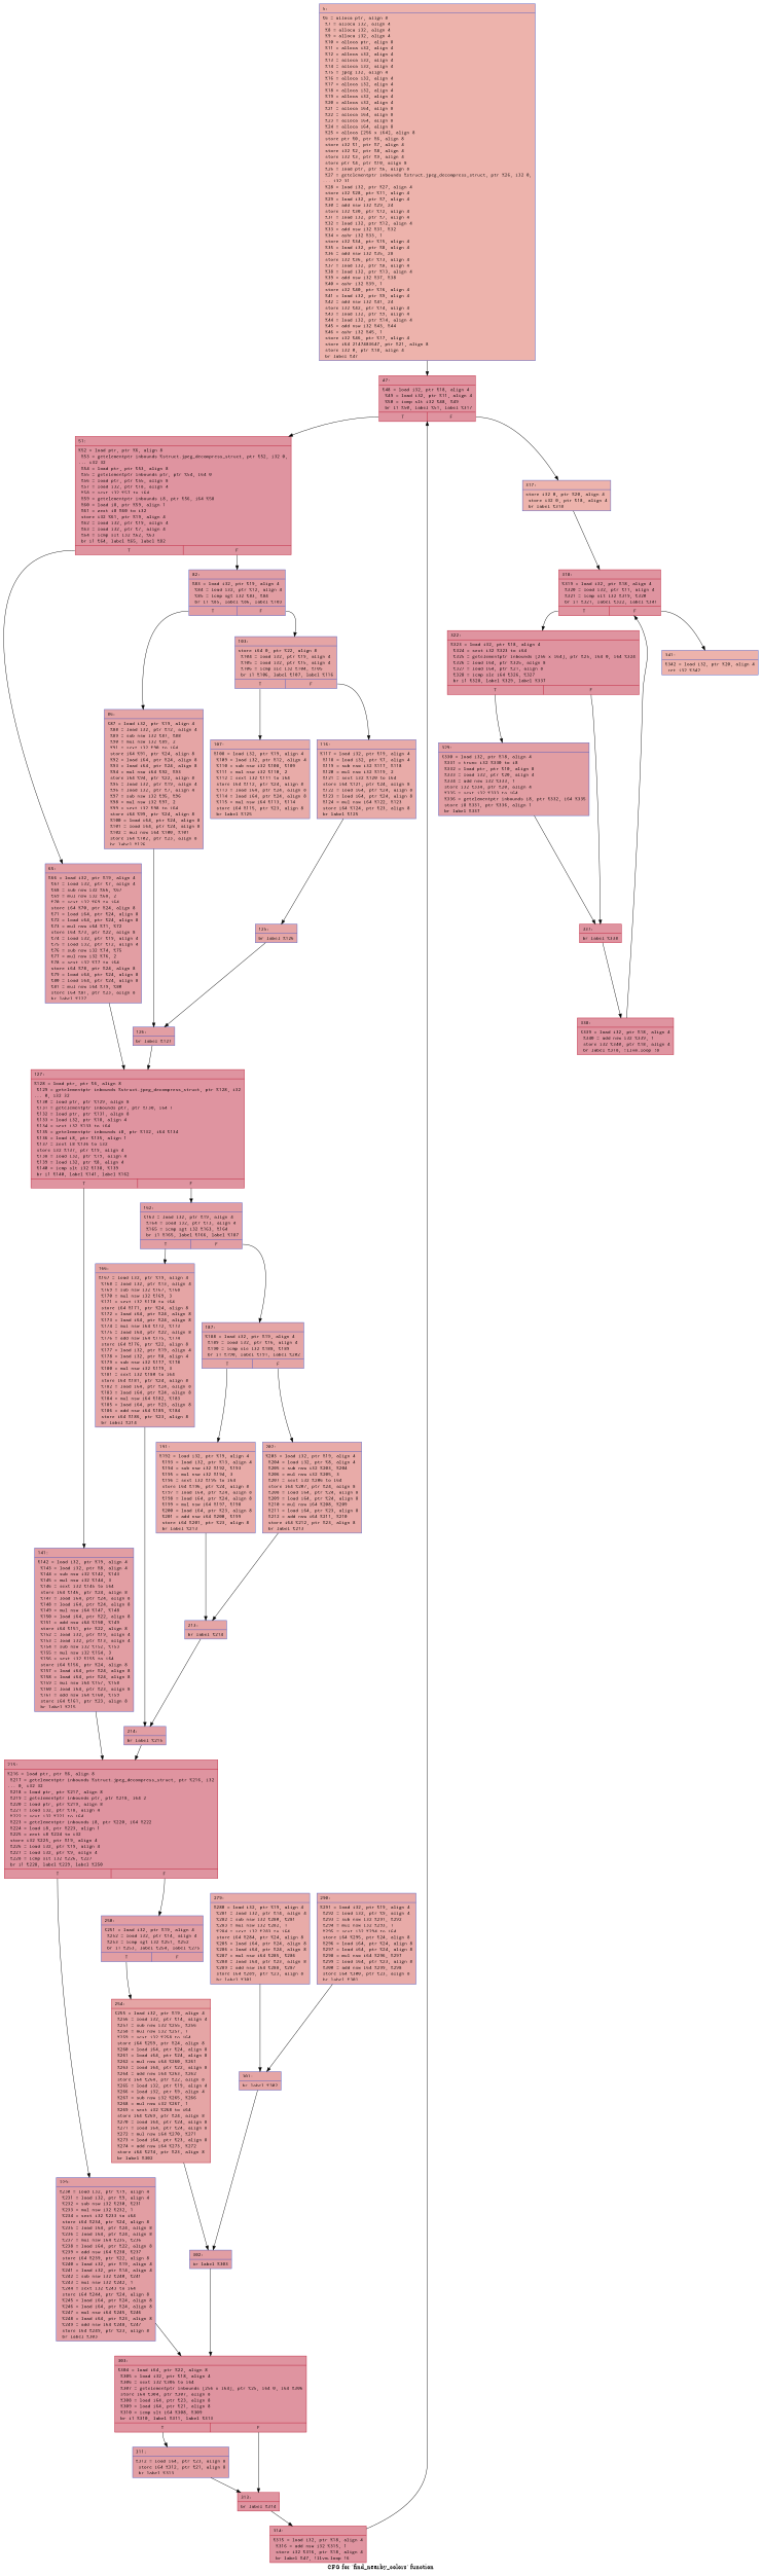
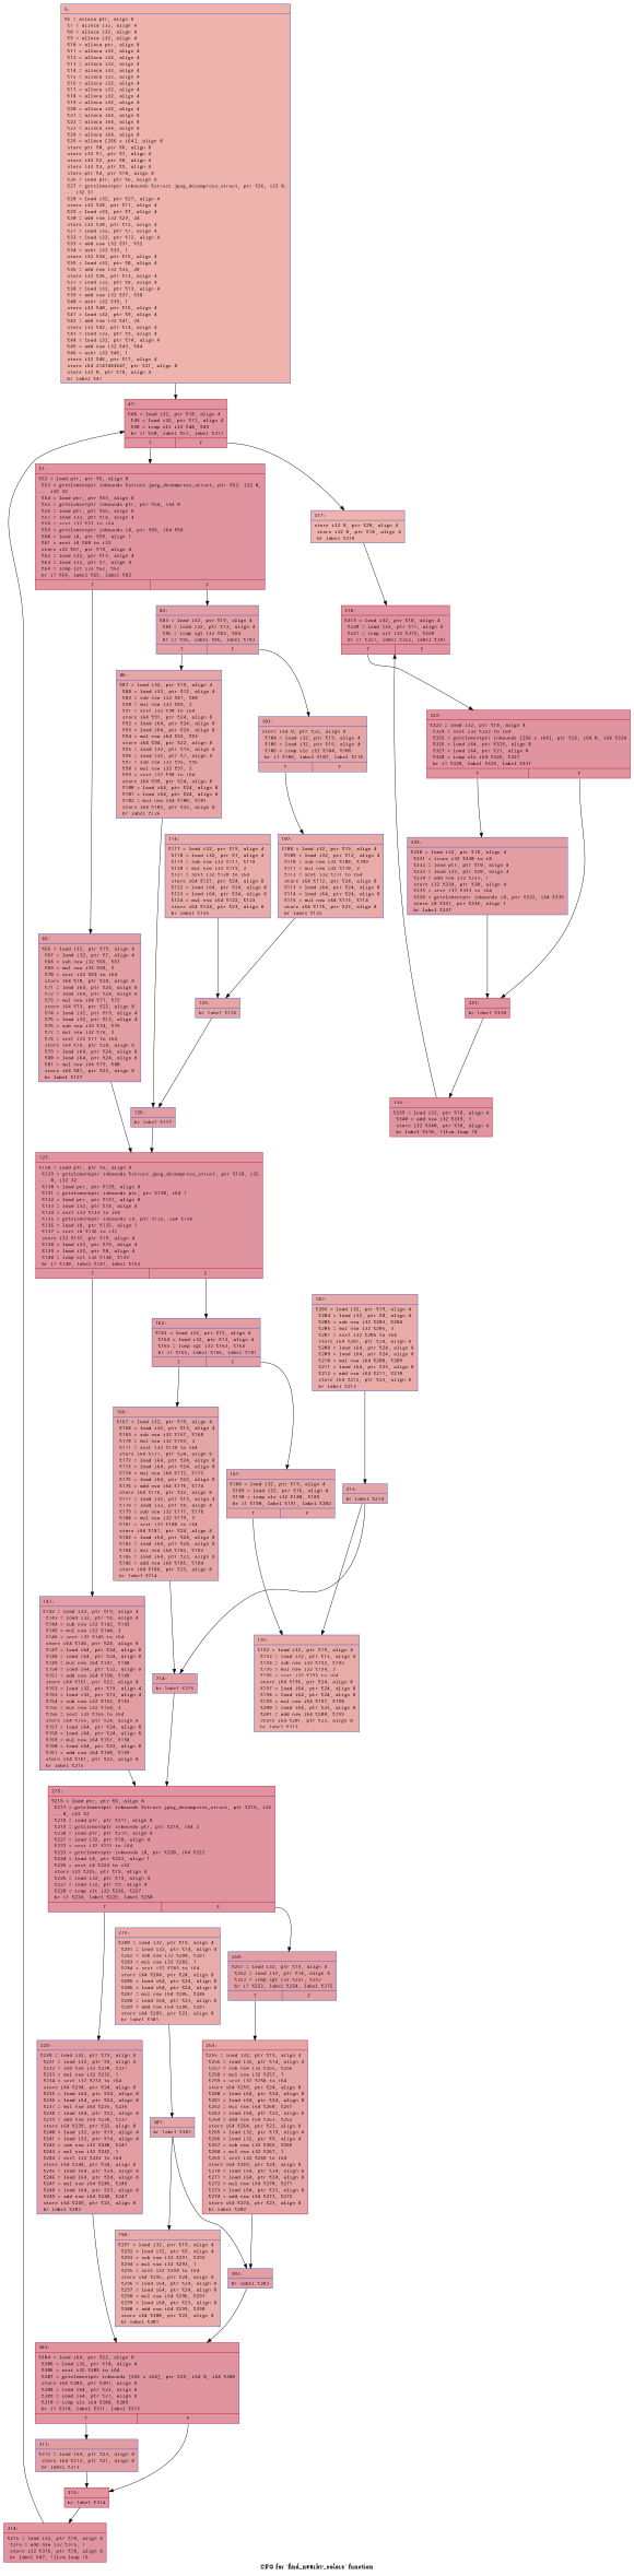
  digraph {
    label="CFG for 'find_nearby_colors' function"
    node [color="#3d50c3ff" fillcolor="#b70d2870" fontname=Courier shape=record style=filled]
-   n1 [fillcolor="#d6524470" label="{5:\l|  %6 = alloca ptr, align 8\l  %7 = alloca i32, align 4\l  %8 = alloca i32, align 4\l  %9 = alloca i32, align 4\l  %10 = alloca ptr, align 8\l  %11 = alloca i32, align 4\l  %12 = alloca i32, align 4\l  %13 = alloca i32, align 4\l  %14 = alloca i32, align 4\l  %15 = jpeg i32, align 4\l  %16 = alloca i32, align 4\l  %17 = alloca i32, align 4\l  %18 = alloca i32, align 4\l  %19 = alloca i32, align 4\l  %20 = alloca i32, align 4\l  %21 = alloca i64, align 8\l  %22 = alloca i64, align 8\l  %23 = alloca i64, align 8\l  %24 = alloca i64, align 8\l  %25 = alloca [256 x i64], align 8\l  store ptr %0, ptr %6, align 8\l  store i32 %1, ptr %7, align 4\l  store i32 %2, ptr %8, align 4\l  store i32 %3, ptr %9, align 4\l  store ptr %4, ptr %10, align 8\l  %26 = load ptr, ptr %6, align 8\l  %27 = getelementptr inbounds %struct.jpeg_decompress_struct, ptr %26, i32 0,\l... i32 31\l  %28 = load i32, ptr %27, align 4\l  store i32 %28, ptr %11, align 4\l  %29 = load i32, ptr %7, align 4\l  %30 = add nsw i32 %29, 24\l  store i32 %30, ptr %12, align 4\l  %31 = load i32, ptr %7, align 4\l  %32 = load i32, ptr %12, align 4\l  %33 = add nsw i32 %31, %32\l  %34 = ashr i32 %33, 1\l  store i32 %34, ptr %15, align 4\l  %35 = load i32, ptr %8, align 4\l  %36 = add nsw i32 %35, 28\l  store i32 %36, ptr %13, align 4\l  %37 = load i32, ptr %8, align 4\l  %38 = load i32, ptr %13, align 4\l  %39 = add nsw i32 %37, %38\l  %40 = ashr i32 %39, 1\l  store i32 %40, ptr %16, align 4\l  %41 = load i32, ptr %9, align 4\l  %42 = add nsw i32 %41, 24\l  store i32 %42, ptr %14, align 4\l  %43 = load i32, ptr %9, align 4\l  %44 = load i32, ptr %14, align 4\l  %45 = add nsw i32 %43, %44\l  %46 = ashr i32 %45, 1\l  store i32 %46, ptr %17, align 4\l  store i64 2147483647, ptr %21, align 8\l  store i32 0, ptr %18, align 4\l  br label %47\l}"]
+   n1 [fillcolor="#d6524470" label="{5:\l|  %6 = alloca ptr, align 8\l  %7 = alloca i32, align 4\l  %8 = alloca i32, align 4\l  %9 = alloca i32, align 4\l  %10 = alloca ptr, align 8\l  %11 = alloca i32, align 4\l  %12 = alloca i32, align 4\l  %13 = alloca i32, align 4\l  %14 = alloca i32, align 4\l  %15 = alloca i32, align 4\l  %16 = alloca i32, align 4\l  %17 = alloca i32, align 4\l  %18 = alloca i32, align 4\l  %19 = alloca i32, align 4\l  %20 = alloca i32, align 4\l  %21 = alloca i64, align 8\l  %22 = alloca i64, align 8\l  %23 = alloca i64, align 8\l  %24 = alloca i64, align 8\l  %25 = alloca [256 x i64], align 8\l  store ptr %0, ptr %6, align 8\l  store i32 %1, ptr %7, align 4\l  store i32 %2, ptr %8, align 4\l  store i32 %3, ptr %9, align 4\l  store ptr %4, ptr %10, align 8\l  %26 = load ptr, ptr %6, align 8\l  %27 = getelementptr inbounds %struct.jpeg_decompress_struct, ptr %26, i32 0,\l... i32 31\l  %28 = load i32, ptr %27, align 4\l  store i32 %28, ptr %11, align 4\l  %29 = load i32, ptr %7, align 4\l  %30 = add nsw i32 %29, 24\l  store i32 %30, ptr %12, align 4\l  %31 = load i32, ptr %7, align 4\l  %32 = load i32, ptr %12, align 4\l  %33 = add nsw i32 %31, %32\l  %34 = ashr i32 %33, 1\l  store i32 %34, ptr %15, align 4\l  %35 = load i32, ptr %8, align 4\l  %36 = add nsw i32 %35, 28\l  store i32 %36, ptr %13, align 4\l  %37 = load i32, ptr %8, align 4\l  %38 = load i32, ptr %13, align 4\l  %39 = add nsw i32 %37, %38\l  %40 = ashr i32 %39, 1\l  store i32 %40, ptr %16, align 4\l  %41 = load i32, ptr %9, align 4\l  %42 = add nsw i32 %41, 24\l  store i32 %42, ptr %14, align 4\l  %43 = load i32, ptr %9, align 4\l  %44 = load i32, ptr %14, align 4\l  %45 = add nsw i32 %43, %44\l  %46 = ashr i32 %45, 1\l  store i32 %46, ptr %17, align 4\l  store i64 2147483647, ptr %21, align 8\l  store i32 0, ptr %18, align 4\l  br label %47\l}"]
    n2 [color="#b70d28ff" label="{47:\l|  %48 = load i32, ptr %18, align 4\l  %49 = load i32, ptr %11, align 4\l  %50 = icmp slt i32 %48, %49\l  br i1 %50, label %51, label %317\l|{<s0>T|<s1>F}}"]
    n3 [color="#b70d28ff" label="{51:\l|  %52 = load ptr, ptr %6, align 8\l  %53 = getelementptr inbounds %struct.jpeg_decompress_struct, ptr %52, i32 0,\l... i32 32\l  %54 = load ptr, ptr %53, align 8\l  %55 = getelementptr inbounds ptr, ptr %54, i64 0\l  %56 = load ptr, ptr %55, align 8\l  %57 = load i32, ptr %18, align 4\l  %58 = sext i32 %57 to i64\l  %59 = getelementptr inbounds i8, ptr %56, i64 %58\l  %60 = load i8, ptr %59, align 1\l  %61 = zext i8 %60 to i32\l  store i32 %61, ptr %19, align 4\l  %62 = load i32, ptr %19, align 4\l  %63 = load i32, ptr %7, align 4\l  %64 = icmp slt i32 %62, %63\l  br i1 %64, label %65, label %82\l|{<s0>T|<s1>F}}"]
    n4 [fillcolor="#d6524470" label="{317:\l|  store i32 0, ptr %20, align 4\l  store i32 0, ptr %18, align 4\l  br label %318\l}"]
    n5 [fillcolor="#be242e70" label="{65:\l|  %66 = load i32, ptr %19, align 4\l  %67 = load i32, ptr %7, align 4\l  %68 = sub nsw i32 %66, %67\l  %69 = mul nsw i32 %68, 2\l  %70 = sext i32 %69 to i64\l  store i64 %70, ptr %24, align 8\l  %71 = load i64, ptr %24, align 8\l  %72 = load i64, ptr %24, align 8\l  %73 = mul nsw i64 %71, %72\l  store i64 %73, ptr %22, align 8\l  %74 = load i32, ptr %19, align 4\l  %75 = load i32, ptr %12, align 4\l  %76 = sub nsw i32 %74, %75\l  %77 = mul nsw i32 %76, 2\l  %78 = sext i32 %77 to i64\l  store i64 %78, ptr %24, align 8\l  %79 = load i64, ptr %24, align 8\l  %80 = load i64, ptr %24, align 8\l  %81 = mul nsw i64 %79, %80\l  store i64 %81, ptr %23, align 8\l  br label %127\l}"]
    n6 [fillcolor="#be242e70" label="{82:\l|  %83 = load i32, ptr %19, align 4\l  %84 = load i32, ptr %12, align 4\l  %85 = icmp sgt i32 %83, %84\l  br i1 %85, label %86, label %103\l|{<s0>T|<s1>F}}"]
    n7 [color="#b70d28ff" label="{318:\l|  %319 = load i32, ptr %18, align 4\l  %320 = load i32, ptr %11, align 4\l  %321 = icmp slt i32 %319, %320\l  br i1 %321, label %322, label %341\l|{<s0>T|<s1>F}}"]
    n8 [color="#b70d28ff" label="{127:\l|  %128 = load ptr, ptr %6, align 8\l  %129 = getelementptr inbounds %struct.jpeg_decompress_struct, ptr %128, i32\l... 0, i32 32\l  %130 = load ptr, ptr %129, align 8\l  %131 = getelementptr inbounds ptr, ptr %130, i64 1\l  %132 = load ptr, ptr %131, align 8\l  %133 = load i32, ptr %18, align 4\l  %134 = sext i32 %133 to i64\l  %135 = getelementptr inbounds i8, ptr %132, i64 %134\l  %136 = load i8, ptr %135, align 1\l  %137 = zext i8 %136 to i32\l  store i32 %137, ptr %19, align 4\l  %138 = load i32, ptr %19, align 4\l  %139 = load i32, ptr %8, align 4\l  %140 = icmp slt i32 %138, %139\l  br i1 %140, label %141, label %162\l|{<s0>T|<s1>F}}"]
    n9 [fillcolor="#c5333470" label="{86:\l|  %87 = load i32, ptr %19, align 4\l  %88 = load i32, ptr %12, align 4\l  %89 = sub nsw i32 %87, %88\l  %90 = mul nsw i32 %89, 2\l  %91 = sext i32 %90 to i64\l  store i64 %91, ptr %24, align 8\l  %92 = load i64, ptr %24, align 8\l  %93 = load i64, ptr %24, align 8\l  %94 = mul nsw i64 %92, %93\l  store i64 %94, ptr %22, align 8\l  %95 = load i32, ptr %19, align 4\l  %96 = load i32, ptr %7, align 4\l  %97 = sub nsw i32 %95, %96\l  %98 = mul nsw i32 %97, 2\l  %99 = sext i32 %98 to i64\l  store i64 %99, ptr %24, align 8\l  %100 = load i64, ptr %24, align 8\l  %101 = load i64, ptr %24, align 8\l  %102 = mul nsw i64 %100, %101\l  store i64 %102, ptr %23, align 8\l  br label %126\l}"]
    n10 [fillcolor="#c5333470" label="{103:\l|  store i64 0, ptr %22, align 8\l  %104 = load i32, ptr %19, align 4\l  %105 = load i32, ptr %15, align 4\l  %106 = icmp sle i32 %104, %105\l  br i1 %106, label %107, label %116\l|{<s0>T|<s1>F}}"]
    n11 [color="#b70d28ff" label="{322:\l|  %323 = load i32, ptr %18, align 4\l  %324 = sext i32 %323 to i64\l  %325 = getelementptr inbounds [256 x i64], ptr %25, i64 0, i64 %324\l  %326 = load i64, ptr %325, align 8\l  %327 = load i64, ptr %21, align 8\l  %328 = icmp sle i64 %326, %327\l  br i1 %328, label %329, label %337\l|{<s0>T|<s1>F}}"]
-   n12 [fillcolor="#d6524470" label="{341:\l|  %342 = load i32, ptr %20, align 4\l  ret i32 %342\l}"]
    n13 [fillcolor="#be242e70" label="{141:\l|  %142 = load i32, ptr %19, align 4\l  %143 = load i32, ptr %8, align 4\l  %144 = sub nsw i32 %142, %143\l  %145 = mul nsw i32 %144, 3\l  %146 = sext i32 %145 to i64\l  store i64 %146, ptr %24, align 8\l  %147 = load i64, ptr %24, align 8\l  %148 = load i64, ptr %24, align 8\l  %149 = mul nsw i64 %147, %148\l  %150 = load i64, ptr %22, align 8\l  %151 = add nsw i64 %150, %149\l  store i64 %151, ptr %22, align 8\l  %152 = load i32, ptr %19, align 4\l  %153 = load i32, ptr %13, align 4\l  %154 = sub nsw i32 %152, %153\l  %155 = mul nsw i32 %154, 3\l  %156 = sext i32 %155 to i64\l  store i64 %156, ptr %24, align 8\l  %157 = load i64, ptr %24, align 8\l  %158 = load i64, ptr %24, align 8\l  %159 = mul nsw i64 %157, %158\l  %160 = load i64, ptr %23, align 8\l  %161 = add nsw i64 %160, %159\l  store i64 %161, ptr %23, align 8\l  br label %215\l}"]
    n14 [fillcolor="#be242e70" label="{162:\l|  %163 = load i32, ptr %19, align 4\l  %164 = load i32, ptr %13, align 4\l  %165 = icmp sgt i32 %163, %164\l  br i1 %165, label %166, label %187\l|{<s0>T|<s1>F}}"]
    n15 [fillcolor="#be242e70" label="{126:\l|  br label %127\l}"]
    n16 [fillcolor="#cc403a70" label="{107:\l|  %108 = load i32, ptr %19, align 4\l  %109 = load i32, ptr %12, align 4\l  %110 = sub nsw i32 %108, %109\l  %111 = mul nsw i32 %110, 2\l  %112 = sext i32 %111 to i64\l  store i64 %112, ptr %24, align 8\l  %113 = load i64, ptr %24, align 8\l  %114 = load i64, ptr %24, align 8\l  %115 = mul nsw i64 %113, %114\l  store i64 %115, ptr %23, align 8\l  br label %125\l}"]
    n17 [fillcolor="#cc403a70" label="{116:\l|  %117 = load i32, ptr %19, align 4\l  %118 = load i32, ptr %7, align 4\l  %119 = sub nsw i32 %117, %118\l  %120 = mul nsw i32 %119, 2\l  %121 = sext i32 %120 to i64\l  store i64 %121, ptr %24, align 8\l  %122 = load i64, ptr %24, align 8\l  %123 = load i64, ptr %24, align 8\l  %124 = mul nsw i64 %122, %123\l  store i64 %124, ptr %23, align 8\l  br label %125\l}"]
    n18 [color="#b70d28ff" label="{215:\l|  %216 = load ptr, ptr %6, align 8\l  %217 = getelementptr inbounds %struct.jpeg_decompress_struct, ptr %216, i32\l... 0, i32 32\l  %218 = load ptr, ptr %217, align 8\l  %219 = getelementptr inbounds ptr, ptr %218, i64 2\l  %220 = load ptr, ptr %219, align 8\l  %221 = load i32, ptr %18, align 4\l  %222 = sext i32 %221 to i64\l  %223 = getelementptr inbounds i8, ptr %220, i64 %222\l  %224 = load i8, ptr %223, align 1\l  %225 = zext i8 %224 to i32\l  store i32 %225, ptr %19, align 4\l  %226 = load i32, ptr %19, align 4\l  %227 = load i32, ptr %9, align 4\l  %228 = icmp slt i32 %226, %227\l  br i1 %228, label %229, label %250\l|{<s0>T|<s1>F}}"]
    n19 [fillcolor="#c5333470" label="{166:\l|  %167 = load i32, ptr %19, align 4\l  %168 = load i32, ptr %13, align 4\l  %169 = sub nsw i32 %167, %168\l  %170 = mul nsw i32 %169, 3\l  %171 = sext i32 %170 to i64\l  store i64 %171, ptr %24, align 8\l  %172 = load i64, ptr %24, align 8\l  %173 = load i64, ptr %24, align 8\l  %174 = mul nsw i64 %172, %173\l  %175 = load i64, ptr %22, align 8\l  %176 = add nsw i64 %175, %174\l  store i64 %176, ptr %22, align 8\l  %177 = load i32, ptr %19, align 4\l  %178 = load i32, ptr %8, align 4\l  %179 = sub nsw i32 %177, %178\l  %180 = mul nsw i32 %179, 3\l  %181 = sext i32 %180 to i64\l  store i64 %181, ptr %24, align 8\l  %182 = load i64, ptr %24, align 8\l  %183 = load i64, ptr %24, align 8\l  %184 = mul nsw i64 %182, %183\l  %185 = load i64, ptr %23, align 8\l  %186 = add nsw i64 %185, %184\l  store i64 %186, ptr %23, align 8\l  br label %214\l}"]
    n20 [fillcolor="#c5333470" label="{187:\l|  %188 = load i32, ptr %19, align 4\l  %189 = load i32, ptr %16, align 4\l  %190 = icmp sle i32 %188, %189\l  br i1 %190, label %191, label %202\l|{<s0>T|<s1>F}}"]
    n21 [fillcolor="#c5333470" label="{125:\l|  br label %126\l}"]
    n22 [fillcolor="#be242e70" label="{229:\l|  %230 = load i32, ptr %19, align 4\l  %231 = load i32, ptr %9, align 4\l  %232 = sub nsw i32 %230, %231\l  %233 = mul nsw i32 %232, 1\l  %234 = sext i32 %233 to i64\l  store i64 %234, ptr %24, align 8\l  %235 = load i64, ptr %24, align 8\l  %236 = load i64, ptr %24, align 8\l  %237 = mul nsw i64 %235, %236\l  %238 = load i64, ptr %22, align 8\l  %239 = add nsw i64 %238, %237\l  store i64 %239, ptr %22, align 8\l  %240 = load i32, ptr %19, align 4\l  %241 = load i32, ptr %14, align 4\l  %242 = sub nsw i32 %240, %241\l  %243 = mul nsw i32 %242, 1\l  %244 = sext i32 %243 to i64\l  store i64 %244, ptr %24, align 8\l  %245 = load i64, ptr %24, align 8\l  %246 = load i64, ptr %24, align 8\l  %247 = mul nsw i64 %245, %246\l  %248 = load i64, ptr %23, align 8\l  %249 = add nsw i64 %248, %247\l  store i64 %249, ptr %23, align 8\l  br label %303\l}"]
    n23 [fillcolor="#be242e70" label="{250:\l|  %251 = load i32, ptr %19, align 4\l  %252 = load i32, ptr %14, align 4\l  %253 = icmp sgt i32 %251, %252\l  br i1 %253, label %254, label %275\l|{<s0>T|<s1>F}}"]
    n24 [fillcolor="#be242e70" label="{214:\l|  br label %215\l}"]
    n25 [fillcolor="#cc403a70" label="{191:\l|  %192 = load i32, ptr %19, align 4\l  %193 = load i32, ptr %13, align 4\l  %194 = sub nsw i32 %192, %193\l  %195 = mul nsw i32 %194, 3\l  %196 = sext i32 %195 to i64\l  store i64 %196, ptr %24, align 8\l  %197 = load i64, ptr %24, align 8\l  %198 = load i64, ptr %24, align 8\l  %199 = mul nsw i64 %197, %198\l  %200 = load i64, ptr %23, align 8\l  %201 = add nsw i64 %200, %199\l  store i64 %201, ptr %23, align 8\l  br label %213\l}"]
    n26 [fillcolor="#cc403a70" label="{202:\l|  %203 = load i32, ptr %19, align 4\l  %204 = load i32, ptr %8, align 4\l  %205 = sub nsw i32 %203, %204\l  %206 = mul nsw i32 %205, 3\l  %207 = sext i32 %206 to i64\l  store i64 %207, ptr %24, align 8\l  %208 = load i64, ptr %24, align 8\l  %209 = load i64, ptr %24, align 8\l  %210 = mul nsw i64 %208, %209\l  %211 = load i64, ptr %23, align 8\l  %212 = add nsw i64 %211, %210\l  store i64 %212, ptr %23, align 8\l  br label %213\l}"]
    n27 [color="#b70d28ff" label="{303:\l|  %304 = load i64, ptr %22, align 8\l  %305 = load i32, ptr %18, align 4\l  %306 = sext i32 %305 to i64\l  %307 = getelementptr inbounds [256 x i64], ptr %25, i64 0, i64 %306\l  store i64 %304, ptr %307, align 8\l  %308 = load i64, ptr %23, align 8\l  %309 = load i64, ptr %21, align 8\l  %310 = icmp slt i64 %308, %309\l  br i1 %310, label %311, label %313\l|{<s0>T|<s1>F}}"]
    n28 [color="#b70d28ff" fillcolor="#c5333470" label="{254:\l|  %255 = load i32, ptr %19, align 4\l  %256 = load i32, ptr %14, align 4\l  %257 = sub nsw i32 %255, %256\l  %258 = mul nsw i32 %257, 1\l  %259 = sext i32 %258 to i64\l  store i64 %259, ptr %24, align 8\l  %260 = load i64, ptr %24, align 8\l  %261 = load i64, ptr %24, align 8\l  %262 = mul nsw i64 %260, %261\l  %263 = load i64, ptr %22, align 8\l  %264 = add nsw i64 %263, %262\l  store i64 %264, ptr %22, align 8\l  %265 = load i32, ptr %19, align 4\l  %266 = load i32, ptr %9, align 4\l  %267 = sub nsw i32 %265, %266\l  %268 = mul nsw i32 %267, 1\l  %269 = sext i32 %268 to i64\l  store i64 %269, ptr %24, align 8\l  %270 = load i64, ptr %24, align 8\l  %271 = load i64, ptr %24, align 8\l  %272 = mul nsw i64 %270, %271\l  %273 = load i64, ptr %23, align 8\l  %274 = add nsw i64 %273, %272\l  store i64 %274, ptr %23, align 8\l  br label %302\l}"]
    n29 [fillcolor="#c5333470" label="{213:\l|  br label %214\l}"]
    n30 [fillcolor="#be242e70" label="{311:\l|  %312 = load i64, ptr %23, align 8\l  store i64 %312, ptr %21, align 8\l  br label %313\l}"]
    n31 [color="#b70d28ff" label="{313:\l|  br label %314\l}"]
    n32 [fillcolor="#be242e70" label="{302:\l|  br label %303\l}"]
    n33 [color="#b70d28ff" label="{314:\l|  %315 = load i32, ptr %18, align 4\l  %316 = add nsw i32 %315, 1\l  store i32 %316, ptr %18, align 4\l  br label %47, !llvm.loop !6\l}"]
    n34 [fillcolor="#cc403a70" label="{279:\l|  %280 = load i32, ptr %19, align 4\l  %281 = load i32, ptr %14, align 4\l  %282 = sub nsw i32 %280, %281\l  %283 = mul nsw i32 %282, 1\l  %284 = sext i32 %283 to i64\l  store i64 %284, ptr %24, align 8\l  %285 = load i64, ptr %24, align 8\l  %286 = load i64, ptr %24, align 8\l  %287 = mul nsw i64 %285, %286\l  %288 = load i64, ptr %23, align 8\l  %289 = add nsw i64 %288, %287\l  store i64 %289, ptr %23, align 8\l  br label %301\l}"]
    n35 [fillcolor="#c5333470" label="{301:\l|  br label %302\l}"]
    n36 [fillcolor="#cc403a70" label="{290:\l|  %291 = load i32, ptr %19, align 4\l  %292 = load i32, ptr %9, align 4\l  %293 = sub nsw i32 %291, %292\l  %294 = mul nsw i32 %293, 1\l  %295 = sext i32 %294 to i64\l  store i64 %295, ptr %24, align 8\l  %296 = load i64, ptr %24, align 8\l  %297 = load i64, ptr %24, align 8\l  %298 = mul nsw i64 %296, %297\l  %299 = load i64, ptr %23, align 8\l  %300 = add nsw i64 %299, %298\l  store i64 %300, ptr %23, align 8\l  br label %301\l}"]
    n37 [fillcolor="#be242e70" label="{329:\l|  %330 = load i32, ptr %18, align 4\l  %331 = trunc i32 %330 to i8\l  %332 = load ptr, ptr %10, align 8\l  %333 = load i32, ptr %20, align 4\l  %334 = add nsw i32 %333, 1\l  store i32 %334, ptr %20, align 4\l  %335 = sext i32 %333 to i64\l  %336 = getelementptr inbounds i8, ptr %332, i64 %335\l  store i8 %331, ptr %336, align 1\l  br label %337\l}"]
    n38 [color="#b70d28ff" label="{337:\l|  br label %338\l}"]
    n39 [color="#b70d28ff" label="{338:\l|  %339 = load i32, ptr %18, align 4\l  %340 = add nsw i32 %339, 1\l  store i32 %340, ptr %18, align 4\l  br label %318, !llvm.loop !8\l}"]
    n1 -> n2
    n2 -> n3 [tailport=s0]
    n2 -> n4 [tailport=s1]
    n3 -> n5 [tailport=s0]
    n3 -> n6 [tailport=s1]
    n4 -> n7
    n5 -> n8
    n6 -> n9 [tailport=s0]
    n6 -> n10 [tailport=s1]
    n7 -> n11 [tailport=s0]
-   n7 -> n12 [tailport=s1]
    n8 -> n13 [tailport=s0]
    n8 -> n14 [tailport=s1]
    n9 -> n15
    n10 -> n16 [tailport=s0]
-   n10 -> n17 [tailport=s1]
    n11 -> n37 [tailport=s0]
    n11 -> n38 [tailport=s1]
    n13 -> n18
    n14 -> n19 [tailport=s0]
    n14 -> n20 [tailport=s1]
    n15 -> n8
+   n16 -> n21
    n17 -> n21
    n18 -> n22 [tailport=s0]
    n18 -> n23 [tailport=s1]
    n19 -> n24
    n20 -> n25 [tailport=s0]
-   n20 -> n26 [tailport=s1]
    n21 -> n15
    n22 -> n27
    n23 -> n28 [tailport=s0]
    n24 -> n18
-   n25 -> n29
+   n29 -> n25
    n26 -> n29
    n27 -> n30 [tailport=s0]
    n27 -> n31 [tailport=s1]
    n28 -> n32
    n29 -> n24
    n30 -> n31
    n31 -> n33
    n32 -> n27
    n33 -> n2
    n34 -> n35
    n35 -> n32
-   n36 -> n35
+   n35 -> n36
    n37 -> n38
    n38 -> n39
    n39 -> n7
  }
